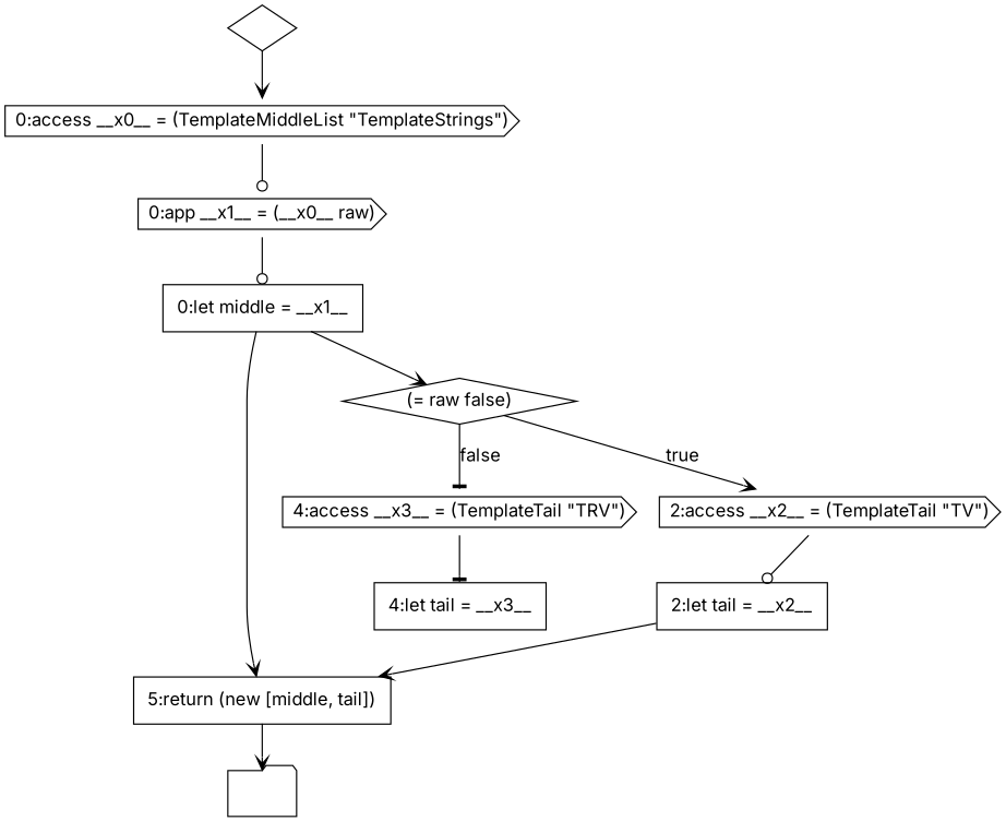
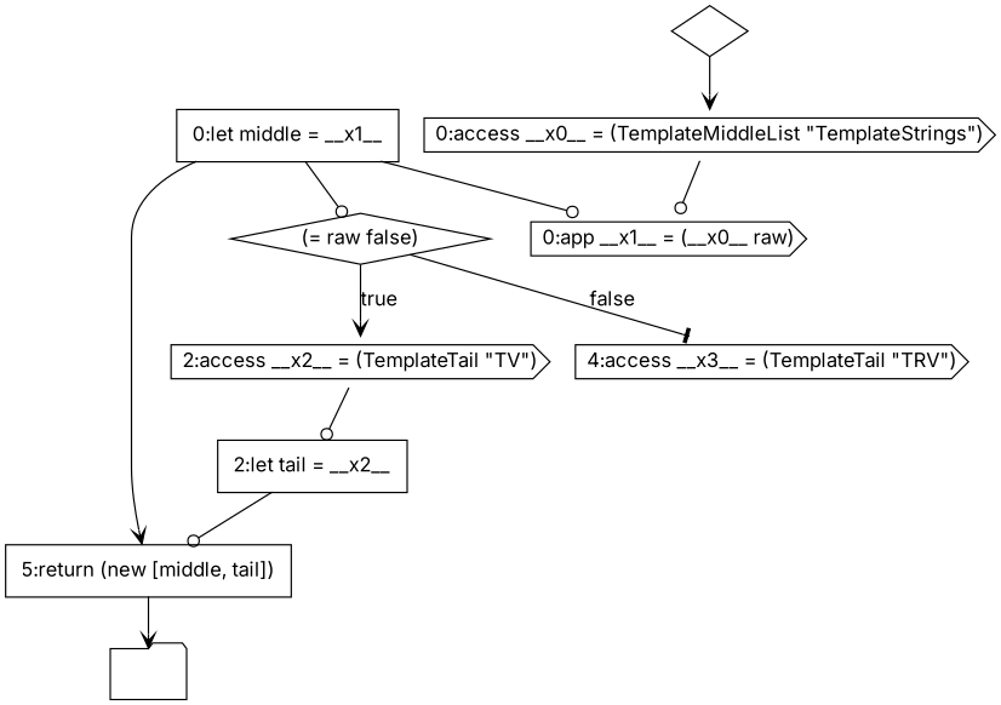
  digraph {
    fontname=Inter
    node [color=black fillcolor=white fontname=Inter shape=cds style=filled]
    edge [arrowhead=odot color=black fontname=Inter]
    n1 [label=<<font color="black">0:app __x1__ = (__x0__ raw)</font>>]
    n2 [label=<<font color="black">     <table border="0" cellborder="1" cellspacing="0" cellpadding="10">       <tr><td align="left">0:let middle = __x1__</td></tr>     </table>   </font>> margin=0 shape=none]
    n3 [label=<<font color="black">     <table border="0" cellborder="1" cellspacing="0" cellpadding="10">       <tr><td align="left">5:return (new [middle, tail])</td></tr>     </table>   </font>> margin=0 shape=none]
    n4 [label=<<font color="black">(= raw false)</font>> shape=diamond]
-   n5 [label=<<font color="black">     <table border="0" cellborder="1" cellspacing="0" cellpadding="10">       <tr><td align="left">4:let tail = __x3__</td></tr>     </table>   </font>> margin=0 shape=none]
    n6 [label=" " shape=folder]
    n7 [label=<<font color="black">4:access __x3__ = (TemplateTail &quot;TRV&quot;)</font>>]
    n8 [label=" " shape=diamond]
    n9 [label=<<font color="black">0:access __x0__ = (TemplateMiddleList &quot;TemplateStrings&quot;)</font>>]
    n10 [label=<<font color="black">2:access __x2__ = (TemplateTail &quot;TV&quot;)</font>>]
    n11 [label=<<font color="black">     <table border="0" cellborder="1" cellspacing="0" cellpadding="10">       <tr><td align="left">2:let tail = __x2__</td></tr>     </table>   </font>> margin=0 shape=none]
-   n1 -> n2
+   n2 -> n1
    n2 -> n3 [arrowhead=vee]
-   n2 -> n4 [arrowhead=vee]
+   n2 -> n4
    n3 -> n6 [arrowhead=vee]
    n4 -> n7 [arrowhead=tee label=<<font color="black">false</font>>]
    n4 -> n10 [arrowhead=vee label=<<font color="black">true</font>>]
-   n7 -> n5 [arrowhead=tee]
    n8 -> n9 [arrowhead=vee]
    n9 -> n1
    n10 -> n11
-   n11 -> n3 [arrowhead=vee]
+   n11 -> n3
  }
